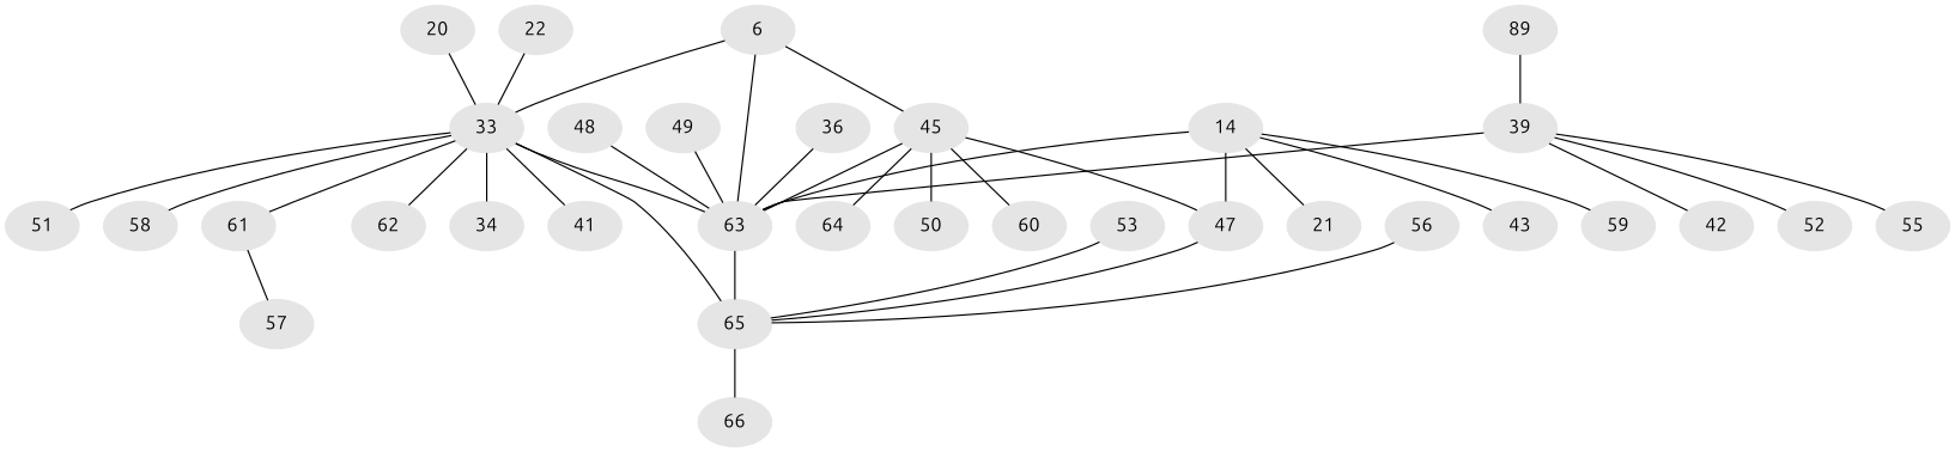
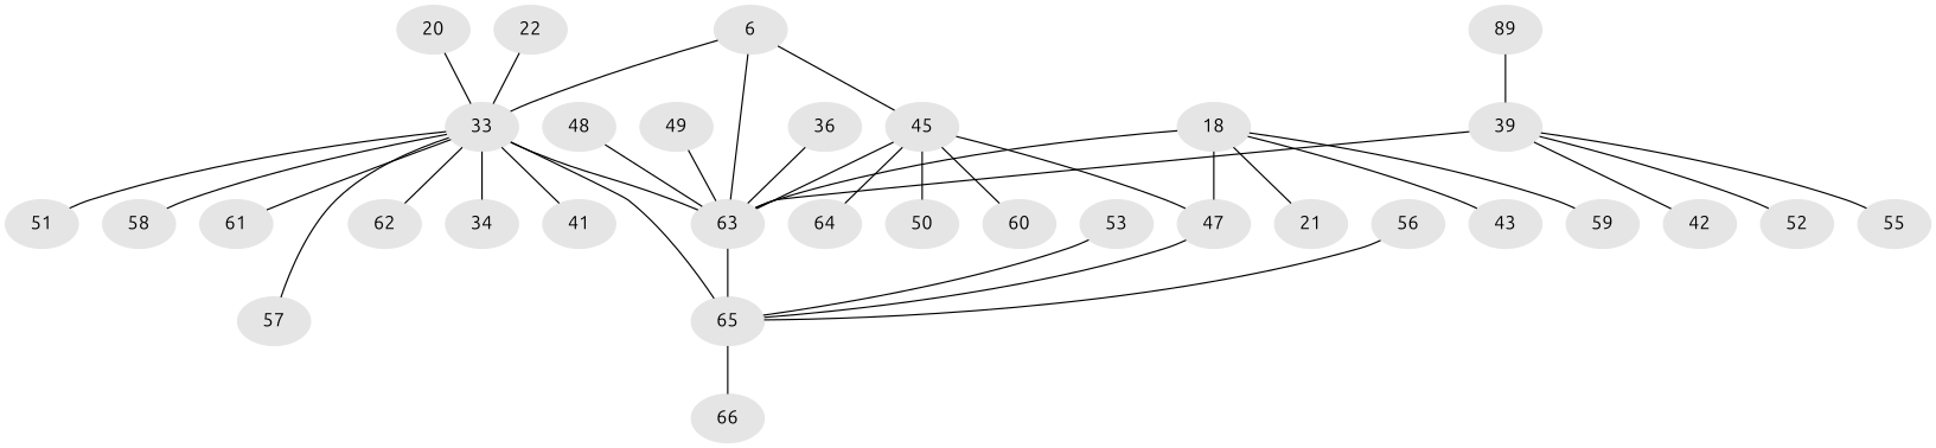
  graph {
    fontname=Ubuntu
    node [color=gray90 fontname=Ubuntu style=filled]
    edge [fontname=Ubuntu]
    33 [super="+10"]
    63 [super="+54+1+12"]
    34
    41 [super="+35"]
    51
    57
    58
    61
    62
    65 [super="+37+38"]
    6
    45 [super="+5+30"]
    47 [super="+44"]
    64 [super="+46"]
    50
    60 [super="+40"]
-   14 [super="+13"]
+   14 [super="+13" label=18]
    21 [super="+19"]
    43
    59
    20
    22
    n23 [label=89 super="+17"]
    39 [super="+3+18"]
    42
    52 [super="+23"]
    55
    66
    36 [super="+27"]
    48
    49
    53
    56
    33 -- 63 [weight=2]
    33 -- 34
    33 -- 41
    33 -- 51
-   61 -- 57
+   33 -- 57
    33 -- 58
    33 -- 61
    33 -- 62
    33 -- 65 [weight=3]
    63 -- 65
    65 -- 66
    6 -- 33 [weight=2]
    6 -- 63
    6 -- 45 [weight=2]
    45 -- 63
    45 -- 47
    45 -- 64 [weight=2]
    45 -- 50
    45 -- 60
    47 -- 65
    14 -- 63 [weight=2]
    14 -- 47 [weight=2]
    14 -- 21
    14 -- 43
    14 -- 59
    20 -- 33
    22 -- 33
    n23 -- 39
    39 -- 63 [weight=3]
    39 -- 42
    39 -- 52
    39 -- 55
    36 -- 63
    48 -- 63
    49 -- 63
    53 -- 65
    56 -- 65
  }
